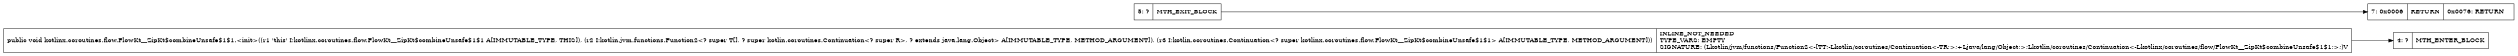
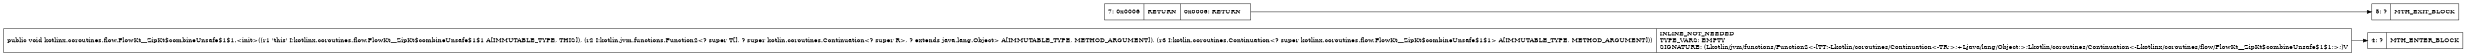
  digraph {
    rankdir=LR
    node [shape=record]
    n1 [label="{4\:\ ?|MTH_ENTER_BLOCK\l}"]
-   n2 [label="{7\:\ 0x0006|RETURN\l|0x0076: RETURN   \l}"]
+   n2 [label="{7\:\ 0x0006|RETURN\l|0x0006: RETURN   \l}"]
    n3 [label="{5\:\ ?|MTH_EXIT_BLOCK\l}"]
    n4 [label="{public void kotlinx.coroutines.flow.FlowKt__ZipKt$combineUnsafe$1$1.\<init\>((r1 'this' I:kotlinx.coroutines.flow.FlowKt__ZipKt$combineUnsafe$1$1 A[IMMUTABLE_TYPE, THIS]), (r2 I:kotlin.jvm.functions.Function2\<? super T[], ? super kotlin.coroutines.Continuation\<? super R\>, ? extends java.lang.Object\> A[IMMUTABLE_TYPE, METHOD_ARGUMENT]), (r3 I:kotlin.coroutines.Continuation\<? super kotlinx.coroutines.flow.FlowKt__ZipKt$combineUnsafe$1$1\> A[IMMUTABLE_TYPE, METHOD_ARGUMENT]))  | INLINE_NOT_NEEDED\lTYPE_VARS: EMPTY\lSIGNATURE: (Lkotlin\/jvm\/functions\/Function2\<\-[TT;\-Lkotlin\/coroutines\/Continuation\<\-TR;\>;+Ljava\/lang\/Object;\>;Lkotlin\/coroutines\/Continuation\<\-Lkotlinx\/coroutines\/flow\/FlowKt__ZipKt$combineUnsafe$1$1;\>;)V\l}"]
-   n3 -> n2
+   n2 -> n3
    n4 -> n1
  }
